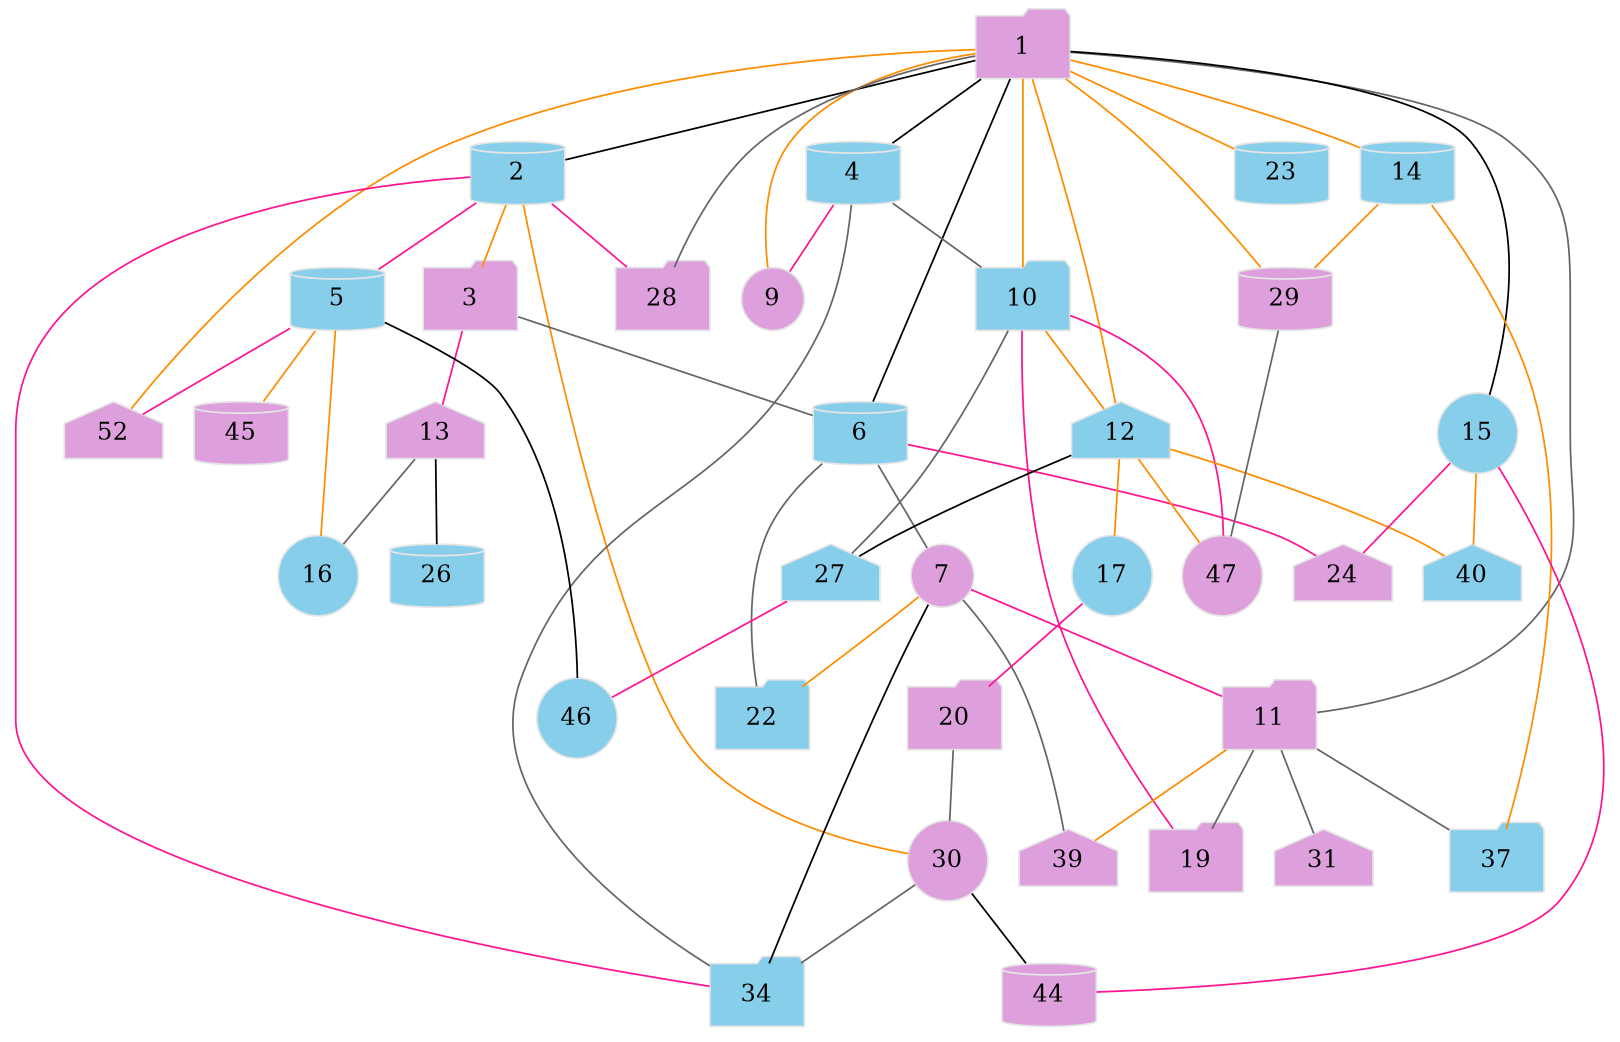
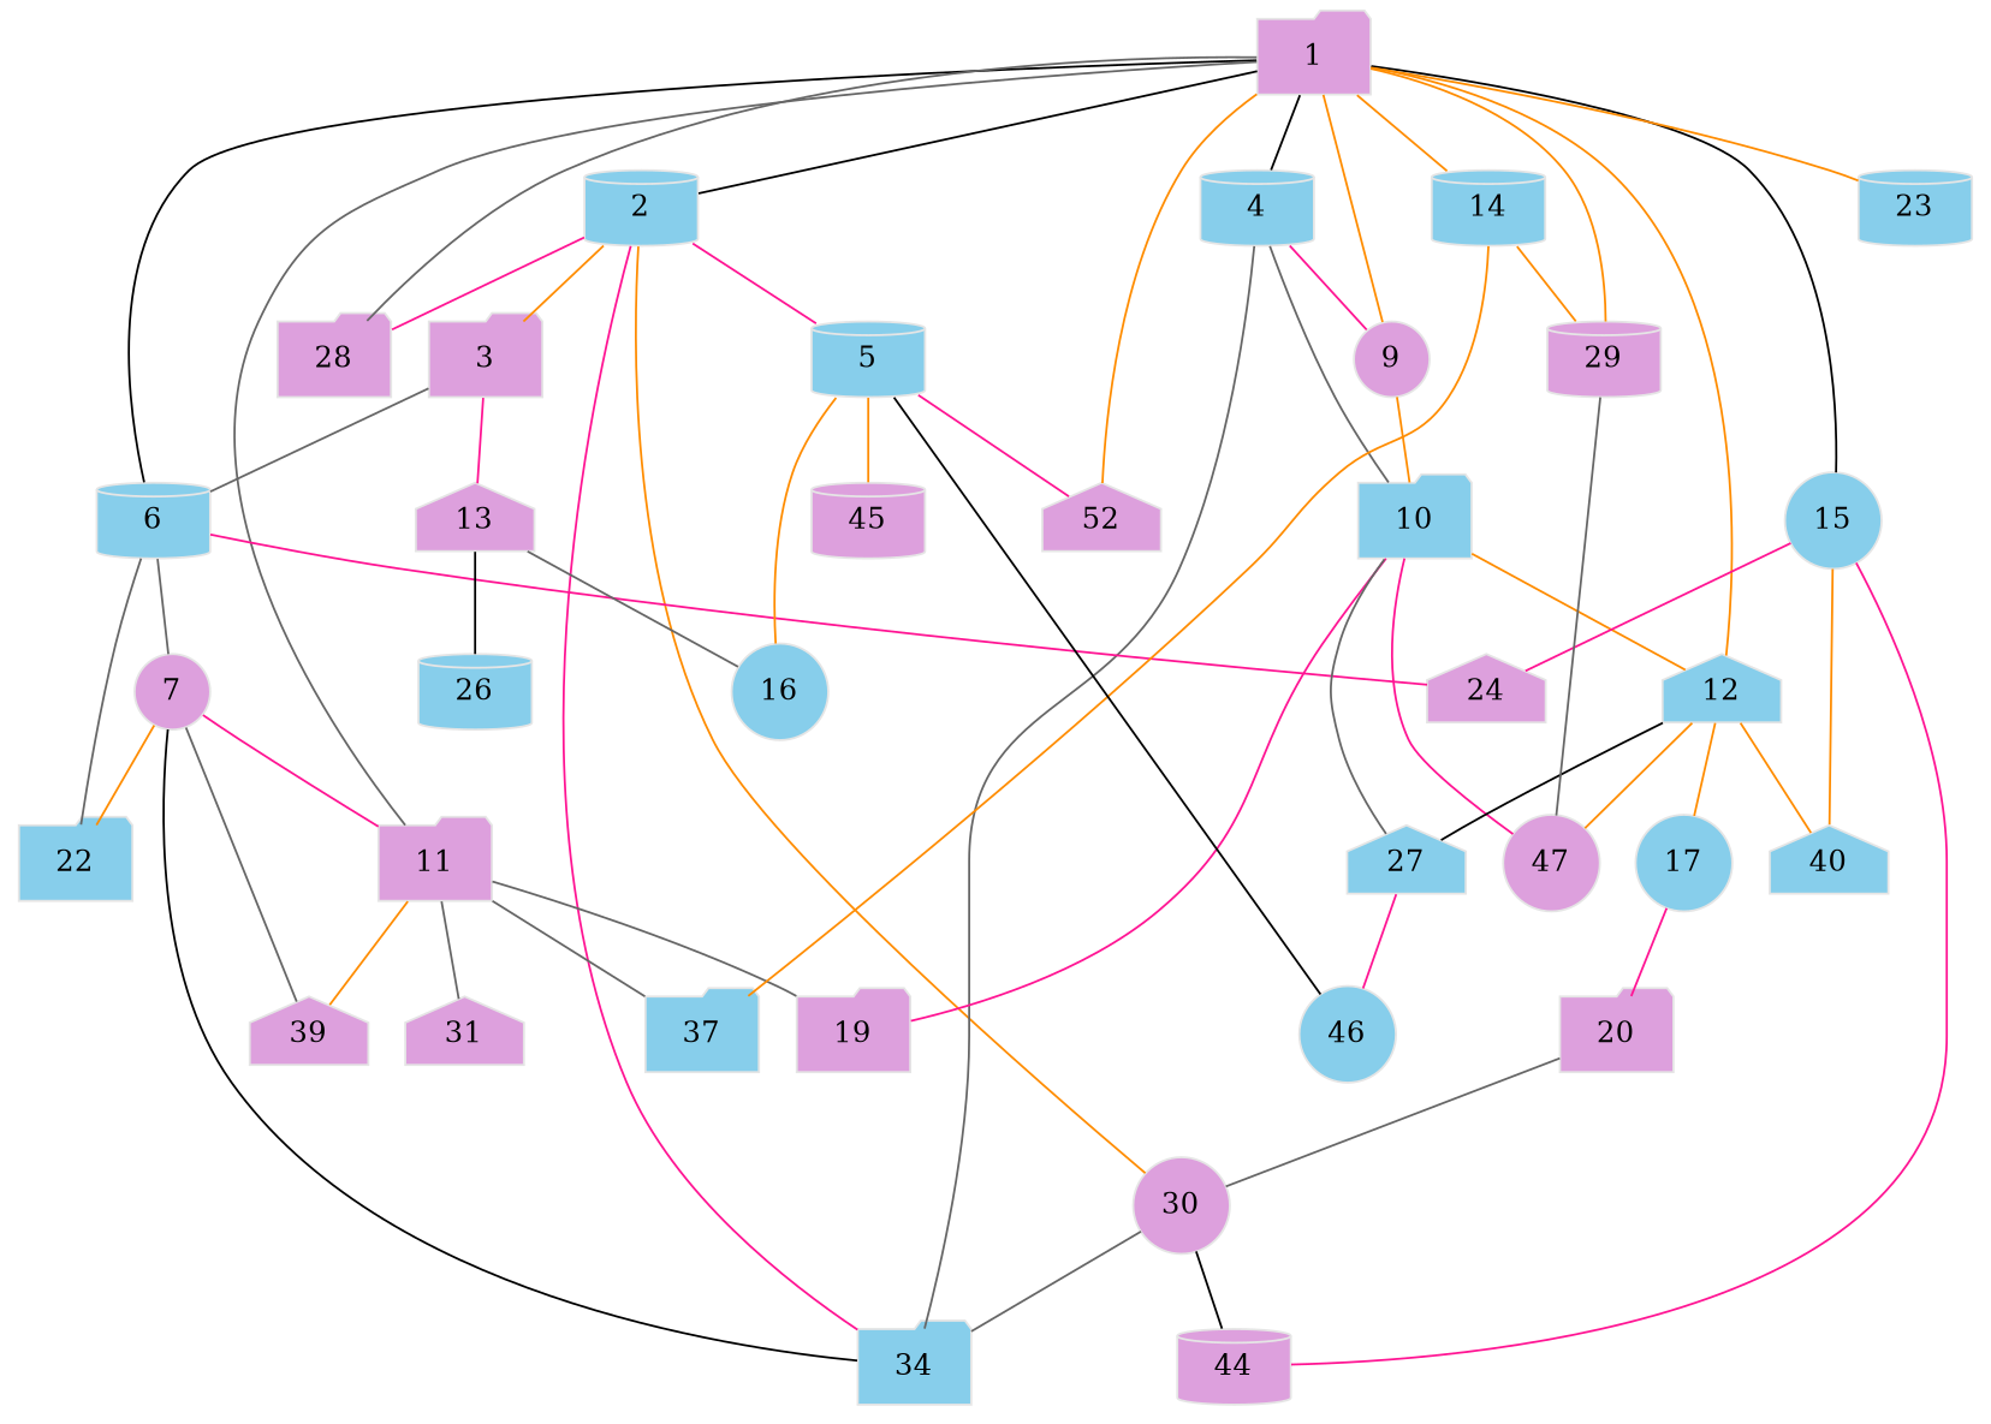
  graph {
    node [color=gray90 fillcolor=plum shape=folder style=filled]
    edge [color=darkorange]
    1 [super="+8"]
    2 [fillcolor=skyblue shape=cylinder super="+25"]
    4 [fillcolor=skyblue shape=cylinder super="+21"]
    6 [fillcolor=skyblue shape=cylinder super="+43"]
    9 [shape=circle]
    10 [fillcolor=skyblue super="+50"]
    11 [super="+18"]
    12 [fillcolor=skyblue shape=house]
    14 [fillcolor=skyblue shape=cylinder super="+48"]
    15 [fillcolor=skyblue shape=circle super="+42"]
    23 [fillcolor=skyblue shape=cylinder]
    28
    29 [shape=cylinder super="+35"]
    52 [shape=house]
    3 [super="+36"]
    5 [fillcolor=skyblue shape=cylinder super="+32"]
    30 [shape=circle super="+41"]
    34 [fillcolor=skyblue]
    22 [fillcolor=skyblue super="+38"]
    7 [shape=circle]
    24 [shape=house]
    19 [super="+51"]
    27 [fillcolor=skyblue shape=house super="+49"]
    47 [shape=circle]
    39 [shape=house]
    31 [shape=house]
    37 [fillcolor=skyblue]
    17 [fillcolor=skyblue shape=circle]
    40 [fillcolor=skyblue shape=house]
    44 [shape=cylinder]
    13 [shape=house]
    16 [fillcolor=skyblue shape=circle]
    45 [shape=cylinder]
    46 [fillcolor=skyblue shape=circle]
    26 [fillcolor=skyblue shape=cylinder super="+33"]
    20
    1 -- 2 [color=black]
    1 -- 4 [color=black]
    1 -- 6 [color=black]
    1 -- 9
-   1 -- 10 [weight=2]
+   9 -- 10 [weight=2]
    1 -- 11 [color=gray40]
    1 -- 12
    1 -- 14
    1 -- 15 [color=black]
    1 -- 23
    1 -- 28 [color=gray40]
    1 -- 29
    1 -- 52
    2 -- 28 [color=deeppink]
    2 -- 3
    2 -- 5 [color=deeppink]
    2 -- 30
    2 -- 34 [color=deeppink]
    4 -- 9 [color=deeppink]
    4 -- 10 [color=gray40]
    4 -- 34 [color=gray40]
    6 -- 22 [color=gray40]
    6 -- 7 [color=gray40]
    6 -- 24 [color=deeppink]
    10 -- 12
    10 -- 19 [color=deeppink]
    10 -- 27 [color=gray40]
    10 -- 47 [color=deeppink]
    11 -- 19 [color=gray40]
    11 -- 39
    11 -- 31 [color=gray40]
    11 -- 37 [color=gray40]
    12 -- 27 [color=black]
    12 -- 47
    12 -- 17
    12 -- 40
    14 -- 29
    14 -- 37
    15 -- 24 [color=deeppink]
    15 -- 40
    15 -- 44 [color=deeppink]
    29 -- 47 [color=gray40]
    3 -- 6 [color=gray40]
    3 -- 13 [color=deeppink]
    5 -- 52 [color=deeppink]
    5 -- 16
    5 -- 45
    5 -- 46 [color=black]
    30 -- 34 [color=gray40]
    30 -- 44 [color=black]
    7 -- 11 [color=deeppink]
    7 -- 34 [color=black]
    7 -- 22
    7 -- 39 [color=gray40]
    27 -- 46 [color=deeppink]
    17 -- 20 [color=deeppink]
    13 -- 16 [color=gray40]
    13 -- 26 [color=black]
    20 -- 30 [color=gray40]
  }
